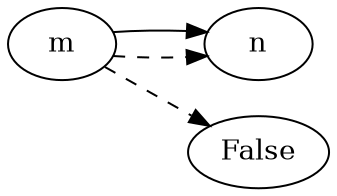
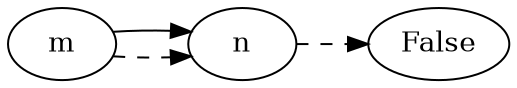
  digraph {
    rankdir=LR
    edge [fontcolor=gray style=dashed]
    n1 [label=m]
    n2 [label=n]
    n3 [label=False]
    n1 -> n2
    n1 -> n2 [style=""]
-   n1 -> n3
+   n2 -> n3
  }
